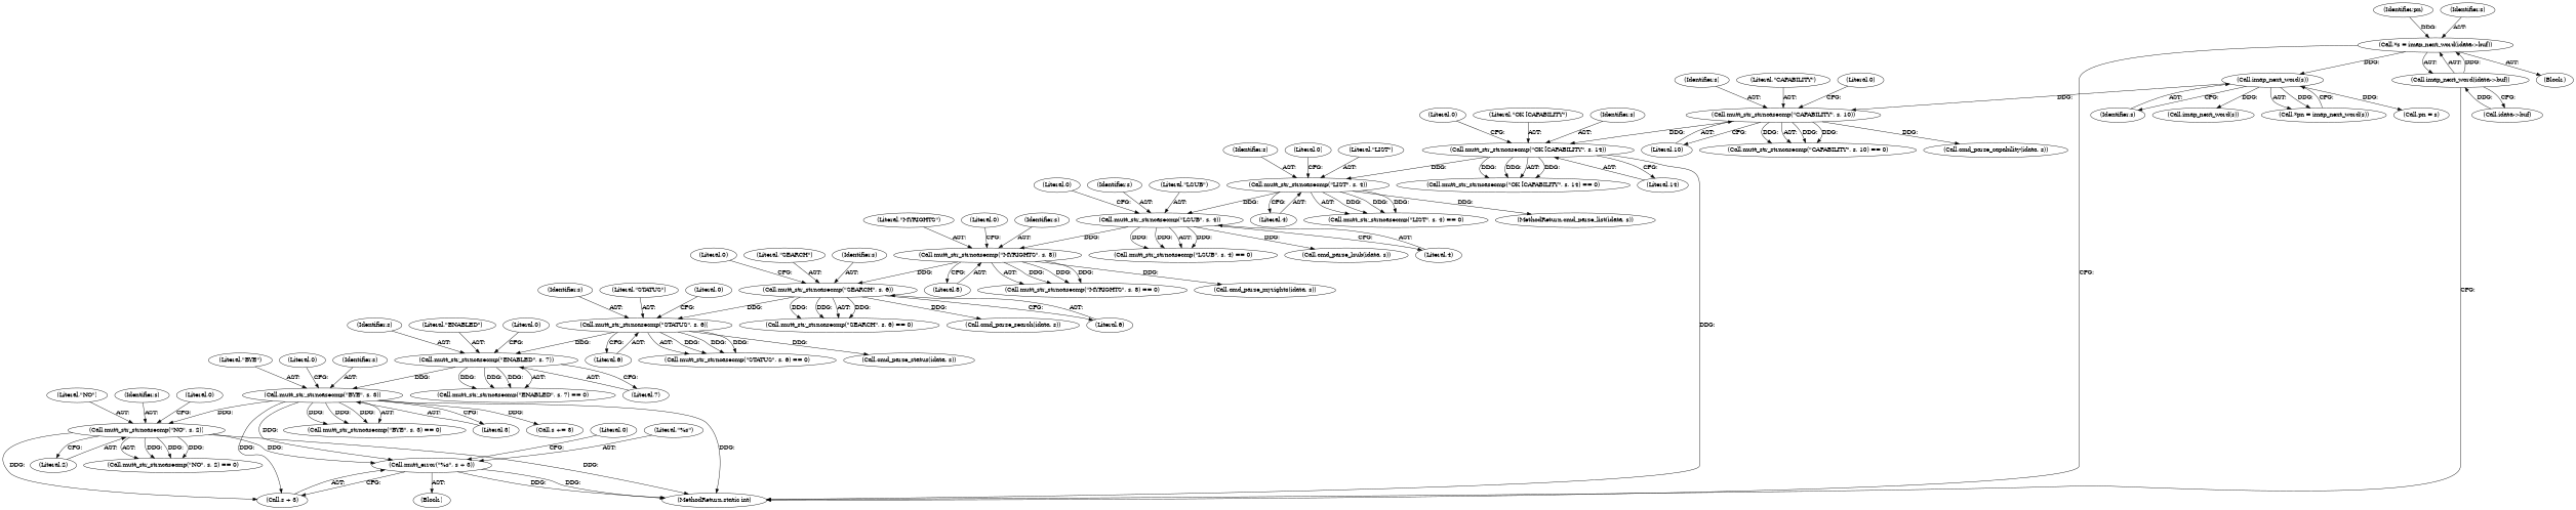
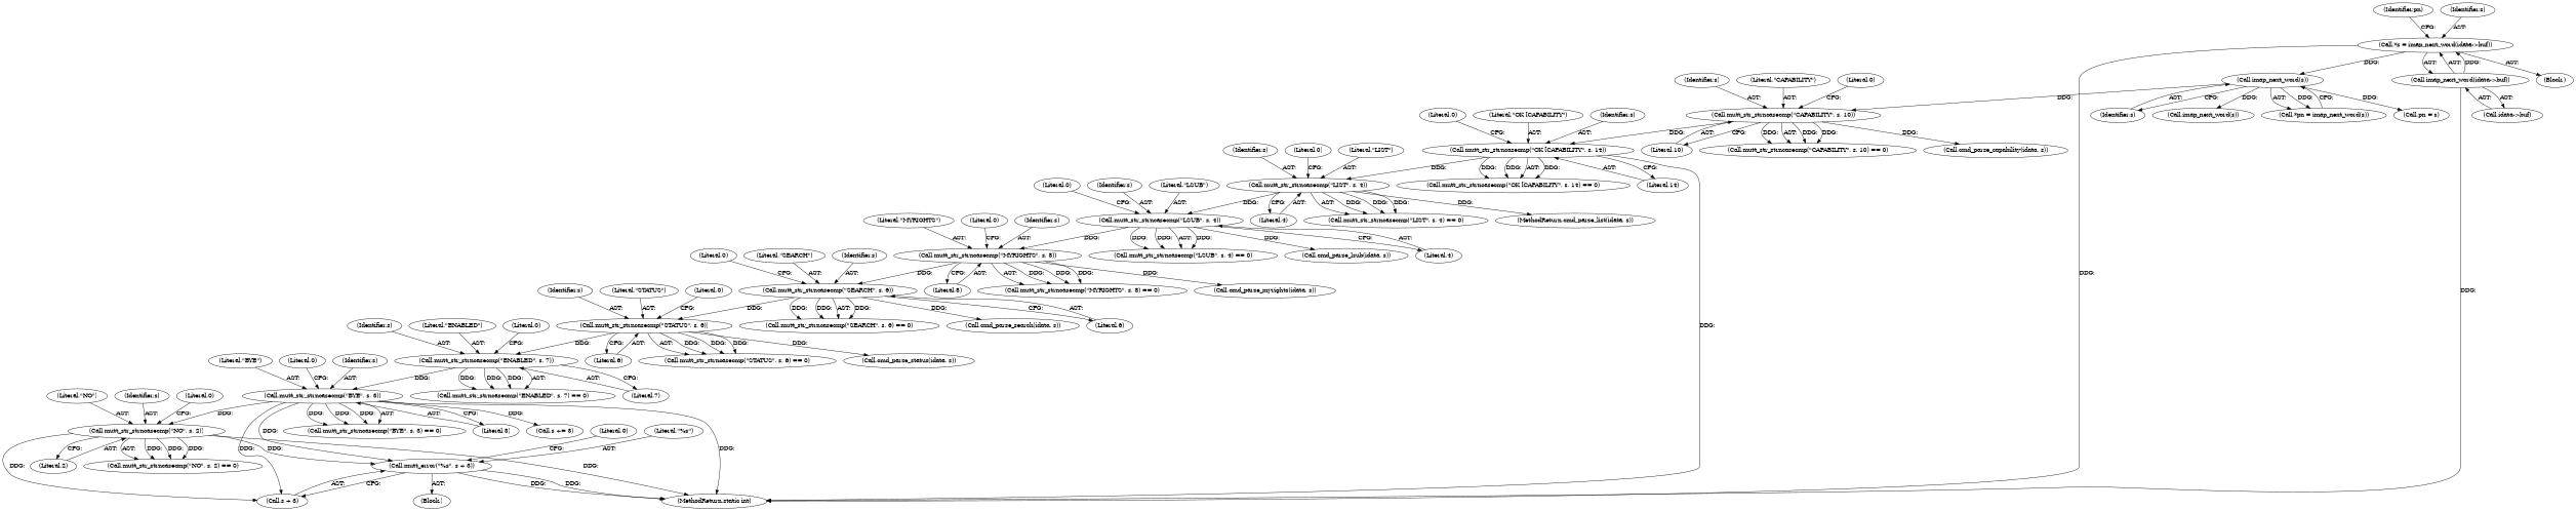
  digraph {
    n1 [label="(Call,mutt_error(\"%s\", s + 3))"]
    n2 [label="(MethodReturn,static int)"]
    n3 [label="(Block,)"]
    n4 [label="(Call,s + 3)"]
    n5 [label="(Call,mutt_str_strncasecmp(\"BYE\", s, 3))"]
    n6 [label="(Call,mutt_str_strncasecmp(\"NO\", s, 2))"]
    n7 [label="(Call,mutt_str_strncasecmp(\"BYE\", s, 3) == 0)"]
    n8 [label="(Literal,3)"]
    n9 [label="(Call,s += 3)"]
    n10 [label="(Literal,2)"]
    n11 [label="(Call,mutt_str_strncasecmp(\"NO\", s, 2) == 0)"]
    n12 [label="(Call,mutt_str_strncasecmp(\"ENABLED\", s, 7))"]
    n13 [label="(Literal,7)"]
    n14 [label="(Call,mutt_str_strncasecmp(\"ENABLED\", s, 7) == 0)"]
    n15 [label="(Call,mutt_str_strncasecmp(\"STATUS\", s, 6))"]
    n16 [label="(Call,mutt_str_strncasecmp(\"STATUS\", s, 6) == 0)"]
    n17 [label="(Literal,6)"]
    n18 [label="(Call,cmd_parse_status(idata, s))"]
    n19 [label="(Call,mutt_str_strncasecmp(\"SEARCH\", s, 6))"]
    n20 [label="(Literal,6)"]
    n21 [label="(Call,mutt_str_strncasecmp(\"SEARCH\", s, 6) == 0)"]
    n22 [label="(Call,cmd_parse_search(idata, s))"]
    n23 [label="(Call,mutt_str_strncasecmp(\"MYRIGHTS\", s, 8))"]
    n24 [label="(Call,mutt_str_strncasecmp(\"MYRIGHTS\", s, 8) == 0)"]
    n25 [label="(Literal,8)"]
    n26 [label="(Call,cmd_parse_myrights(idata, s))"]
    n27 [label="(Call,mutt_str_strncasecmp(\"LSUB\", s, 4))"]
    n28 [label="(Literal,4)"]
    n29 [label="(Call,mutt_str_strncasecmp(\"LSUB\", s, 4) == 0)"]
    n30 [label="(Call,cmd_parse_lsub(idata, s))"]
    n31 [label="(Call,mutt_str_strncasecmp(\"LIST\", s, 4))"]
    n32 [label="(Call,mutt_str_strncasecmp(\"LIST\", s, 4) == 0)"]
    n33 [label="(Literal,4)"]
    n34 [label="(MethodReturn,cmd_parse_list(idata, s))"]
    n35 [label="(Call,mutt_str_strncasecmp(\"OK [CAPABILITY\", s, 14))"]
    n36 [label="(Call,mutt_str_strncasecmp(\"OK [CAPABILITY\", s, 14) == 0)"]
    n37 [label="(Literal,14)"]
    n38 [label="(Call,mutt_str_strncasecmp(\"CAPABILITY\", s, 10))"]
    n39 [label="(Call,mutt_str_strncasecmp(\"CAPABILITY\", s, 10) == 0)"]
    n40 [label="(Literal,10)"]
    n41 [label="(Call,cmd_parse_capability(idata, s))"]
    n42 [label="(Call,imap_next_word(s))"]
    n43 [label="(Call,imap_next_word(s))"]
    n44 [label="(Call,*pn = imap_next_word(s))"]
    n45 [label="(Call,pn = s)"]
    n46 [label="(Identifier,s)"]
    n47 [label="(Call,*s = imap_next_word(idata->buf))"]
    n48 [label="(Call,imap_next_word(idata->buf))"]
    n49 [label="(Block,)"]
    n50 [label="(Call,idata->buf)"]
    n51 [label="(Identifier,pn)"]
    n52 [label="(Identifier,s)"]
    n53 [label="(Literal,\"LIST\")"]
    n54 [label="(Identifier,s)"]
    n55 [label="(Identifier,s)"]
    n56 [label="(Literal,0)"]
    n57 [label="(Literal,\"STATUS\")"]
    n58 [label="(Literal,\"ENABLED\")"]
    n59 [label="(Literal,0)"]
    n60 [label="(Literal,0)"]
    n61 [label="(Identifier,s)"]
    n62 [label="(Literal,\"SEARCH\")"]
    n63 [label="(Literal,0)"]
    n64 [label="(Literal,\"LSUB\")"]
    n65 [label="(Literal,\"BYE\")"]
    n66 [label="(Literal,0)"]
    n67 [label="(Identifier,s)"]
    n68 [label="(Literal,\"NO\")"]
    n69 [label="(Identifier,s)"]
    n70 [label="(Identifier,s)"]
    n71 [label="(Identifier,s)"]
    n72 [label="(Literal,0)"]
    n73 [label="(Literal,0)"]
    n74 [label="(Literal,0)"]
    n75 [label="(Literal,\"MYRIGHTS\")"]
    n76 [label="(Literal,0)"]
    n77 [label="(Literal,\"CAPABILITY\")"]
    n78 [label="(Literal,\"OK [CAPABILITY\")"]
    n79 [label="(Literal,\"%s\")"]
    n80 [label="(Literal,0)"]
    n81 [label="(Literal,0)"]
    n82 [label="(Identifier,s)"]
    n83 [label="(Identifier,s)"]
    n84 [label="(Identifier,s)"]
    n1 -> n2 [label="DDG: "]
    n1 -> n2 [label="DDG: "]
    n1 -> n3 [label="AST: "]
    n1 -> n4 [label="CFG: "]
    n4 -> n1 [label="AST: "]
    n5 -> n1 [label="DDG: "]
    n5 -> n2 [label="DDG: "]
    n5 -> n4 [label="DDG: "]
    n5 -> n6 [label="DDG: "]
    n5 -> n7 [label="AST: "]
    n5 -> n7 [label="DDG: "]
    n5 -> n7 [label="DDG: "]
    n5 -> n7 [label="DDG: "]
    n5 -> n8 [label="CFG: "]
    n5 -> n9 [label="DDG: "]
    n6 -> n1 [label="DDG: "]
    n6 -> n2 [label="DDG: "]
    n6 -> n4 [label="DDG: "]
    n6 -> n10 [label="CFG: "]
    n6 -> n11 [label="AST: "]
    n6 -> n11 [label="DDG: "]
    n6 -> n11 [label="DDG: "]
    n6 -> n11 [label="DDG: "]
    n8 -> n5 [label="AST: "]
    n10 -> n6 [label="AST: "]
    n12 -> n5 [label="DDG: "]
    n12 -> n13 [label="CFG: "]
    n12 -> n14 [label="AST: "]
    n12 -> n14 [label="DDG: "]
    n12 -> n14 [label="DDG: "]
    n12 -> n14 [label="DDG: "]
    n13 -> n12 [label="AST: "]
    n15 -> n12 [label="DDG: "]
    n15 -> n16 [label="AST: "]
    n15 -> n16 [label="DDG: "]
    n15 -> n16 [label="DDG: "]
    n15 -> n16 [label="DDG: "]
    n15 -> n17 [label="CFG: "]
    n15 -> n18 [label="DDG: "]
    n17 -> n15 [label="AST: "]
    n19 -> n15 [label="DDG: "]
    n19 -> n20 [label="CFG: "]
    n19 -> n21 [label="AST: "]
    n19 -> n21 [label="DDG: "]
    n19 -> n21 [label="DDG: "]
    n19 -> n21 [label="DDG: "]
    n19 -> n22 [label="DDG: "]
    n20 -> n19 [label="AST: "]
    n23 -> n19 [label="DDG: "]
    n23 -> n24 [label="AST: "]
    n23 -> n24 [label="DDG: "]
    n23 -> n24 [label="DDG: "]
    n23 -> n24 [label="DDG: "]
    n23 -> n25 [label="CFG: "]
    n23 -> n26 [label="DDG: "]
    n25 -> n23 [label="AST: "]
    n27 -> n23 [label="DDG: "]
    n27 -> n28 [label="CFG: "]
    n27 -> n29 [label="AST: "]
    n27 -> n29 [label="DDG: "]
    n27 -> n29 [label="DDG: "]
    n27 -> n29 [label="DDG: "]
    n27 -> n30 [label="DDG: "]
    n28 -> n27 [label="AST: "]
    n31 -> n27 [label="DDG: "]
    n31 -> n32 [label="AST: "]
    n31 -> n32 [label="DDG: "]
    n31 -> n32 [label="DDG: "]
    n31 -> n32 [label="DDG: "]
    n31 -> n33 [label="CFG: "]
    n31 -> n34 [label="DDG: "]
    n33 -> n31 [label="AST: "]
    n35 -> n2 [label="DDG: "]
    n35 -> n31 [label="DDG: "]
    n35 -> n36 [label="AST: "]
    n35 -> n36 [label="DDG: "]
    n35 -> n36 [label="DDG: "]
    n35 -> n36 [label="DDG: "]
    n35 -> n37 [label="CFG: "]
    n37 -> n35 [label="AST: "]
    n38 -> n35 [label="DDG: "]
    n38 -> n39 [label="AST: "]
    n38 -> n39 [label="DDG: "]
    n38 -> n39 [label="DDG: "]
    n38 -> n39 [label="DDG: "]
    n38 -> n40 [label="CFG: "]
    n38 -> n41 [label="DDG: "]
    n40 -> n38 [label="AST: "]
    n42 -> n38 [label="DDG: "]
    n42 -> n43 [label="DDG: "]
    n42 -> n44 [label="AST: "]
    n42 -> n44 [label="DDG: "]
    n42 -> n45 [label="DDG: "]
    n42 -> n46 [label="CFG: "]
    n44 -> n42 [label="CFG: "]
    n46 -> n42 [label="AST: "]
-   n47 -> n2 [label="CFG: "]
+   n47 -> n2 [label="DDG: "]
    n47 -> n42 [label="DDG: "]
    n47 -> n48 [label="AST: "]
    n47 -> n49 [label="AST: "]
-   n48 -> n2 [label="CFG: "]
+   n48 -> n2 [label="DDG: "]
    n48 -> n47 [label="AST: "]
    n48 -> n47 [label="DDG: "]
-   n48 -> n50 [label="CFG: "]
-   n50 -> n48 [label="DDG: "]
-   n51 -> n47 [label="DDG: "]
+   n48 -> n50 [label="AST: "]
+   n50 -> n48 [label="AST: "]
+   n51 -> n47 [label="CFG: "]
    n52 -> n35 [label="AST: "]
    n53 -> n31 [label="AST: "]
    n54 -> n31 [label="AST: "]
    n55 -> n5 [label="AST: "]
    n56 -> n23 [label="CFG: "]
    n57 -> n15 [label="AST: "]
    n58 -> n12 [label="AST: "]
    n59 -> n35 [label="CFG: "]
    n60 -> n15 [label="CFG: "]
    n61 -> n27 [label="AST: "]
    n62 -> n19 [label="AST: "]
    n63 -> n6 [label="CFG: "]
    n64 -> n27 [label="AST: "]
    n65 -> n5 [label="AST: "]
    n66 -> n27 [label="CFG: "]
    n67 -> n38 [label="AST: "]
    n68 -> n6 [label="AST: "]
    n69 -> n15 [label="AST: "]
    n70 -> n23 [label="AST: "]
    n71 -> n19 [label="AST: "]
    n72 -> n1 [label="CFG: "]
    n73 -> n31 [label="CFG: "]
    n74 -> n5 [label="CFG: "]
    n75 -> n23 [label="AST: "]
    n76 -> n12 [label="CFG: "]
    n77 -> n38 [label="AST: "]
    n78 -> n35 [label="AST: "]
    n79 -> n1 [label="AST: "]
    n80 -> n19 [label="CFG: "]
    n81 -> n38 [label="CFG: "]
    n82 -> n6 [label="AST: "]
    n83 -> n12 [label="AST: "]
    n84 -> n47 [label="AST: "]
  }
